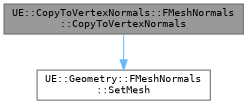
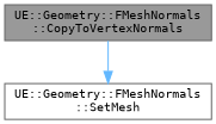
  digraph {
    rankdir=TB
    fontname="DejaVu Sans Mono"
    node [fontname="DejaVu Sans Mono" fontsize=10 shape=box style=filled]
-   n1 [color=gray40 fillcolor=grey60 fontcolor=black height=0.2 label="UE::CopyToVertexNormals::FMeshNormals\l::CopyToVertexNormals" width=0.4]
+   n1 [color=gray40 fillcolor=grey60 fontcolor=black height=0.2 label="UE::Geometry::FMeshNormals\l::CopyToVertexNormals" width=0.4]
    n2 [color=grey40 fillcolor=white height=0.2 label="UE::Geometry::FMeshNormals\l::SetMesh" width=0.4]
    n1 -> n2 [color=steelblue1 fontname="DejaVu Sans Mono" fontsize=10 labelfontname=Helvetica labelfontsize=10 style=solid]
  }
